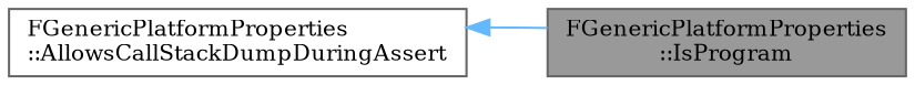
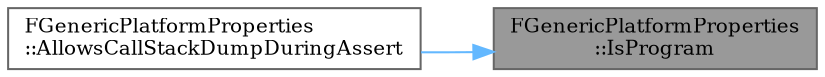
  digraph {
    rankdir=RL
    fontname="DejaVu Serif"
    node [fontname="DejaVu Serif" fontsize=10 shape=box style=filled]
    n1 [color=gray40 fillcolor=grey60 fontcolor=black height=0.2 label="FGenericPlatformProperties\l::IsProgram" width=0.4]
    n2 [color=grey40 fillcolor=white height=0.2 label="FGenericPlatformProperties\l::AllowsCallStackDumpDuringAssert" width=0.4]
-   n2 -> n1 [color=steelblue1 dir=back fontname="DejaVu Serif" fontsize=10 labelfontname=Helvetica labelfontsize=10 style=solid]
+   n1 -> n2 [color=steelblue1 dir=back fontname="DejaVu Serif" fontsize=10 labelfontname=Helvetica labelfontsize=10 style=solid]
  }
